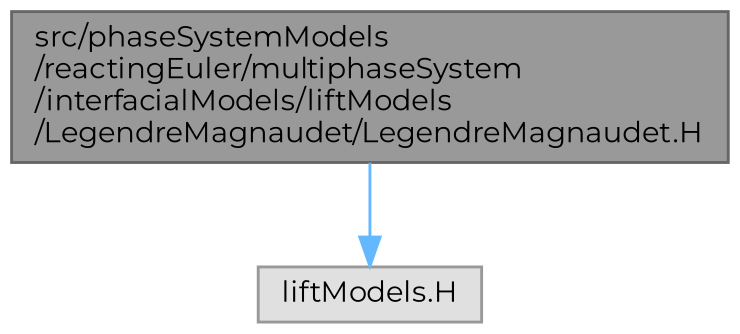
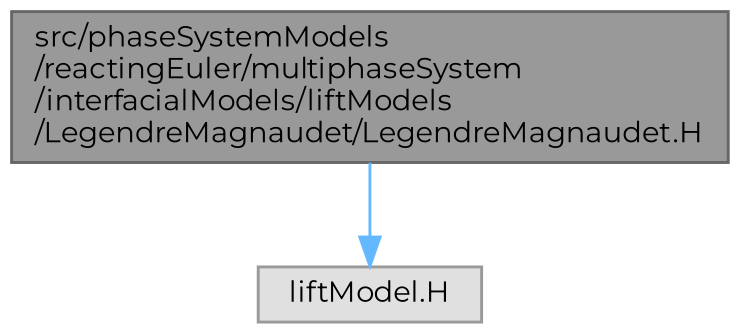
  digraph {
    fontname=Montserrat
    node [fontname=Montserrat fontsize=10 shape=box style=filled]
    n1 [color=gray40 fillcolor=grey60 fontcolor=black height=0.2 label="src/phaseSystemModels\l/reactingEuler/multiphaseSystem\l/interfacialModels/liftModels\l/LegendreMagnaudet/LegendreMagnaudet.H" width=0.4]
-   n2 [color=grey60 fillcolor="#E0E0E0" height=0.2 label="liftModels.H" width=0.4]
+   n2 [color=grey60 fillcolor="#E0E0E0" height=0.2 label="liftModel.H" width=0.4]
    n1 -> n2 [color=steelblue1 fontname=Montserrat fontsize=10 labelfontname=Helvetica labelfontsize=10 style=solid]
  }
